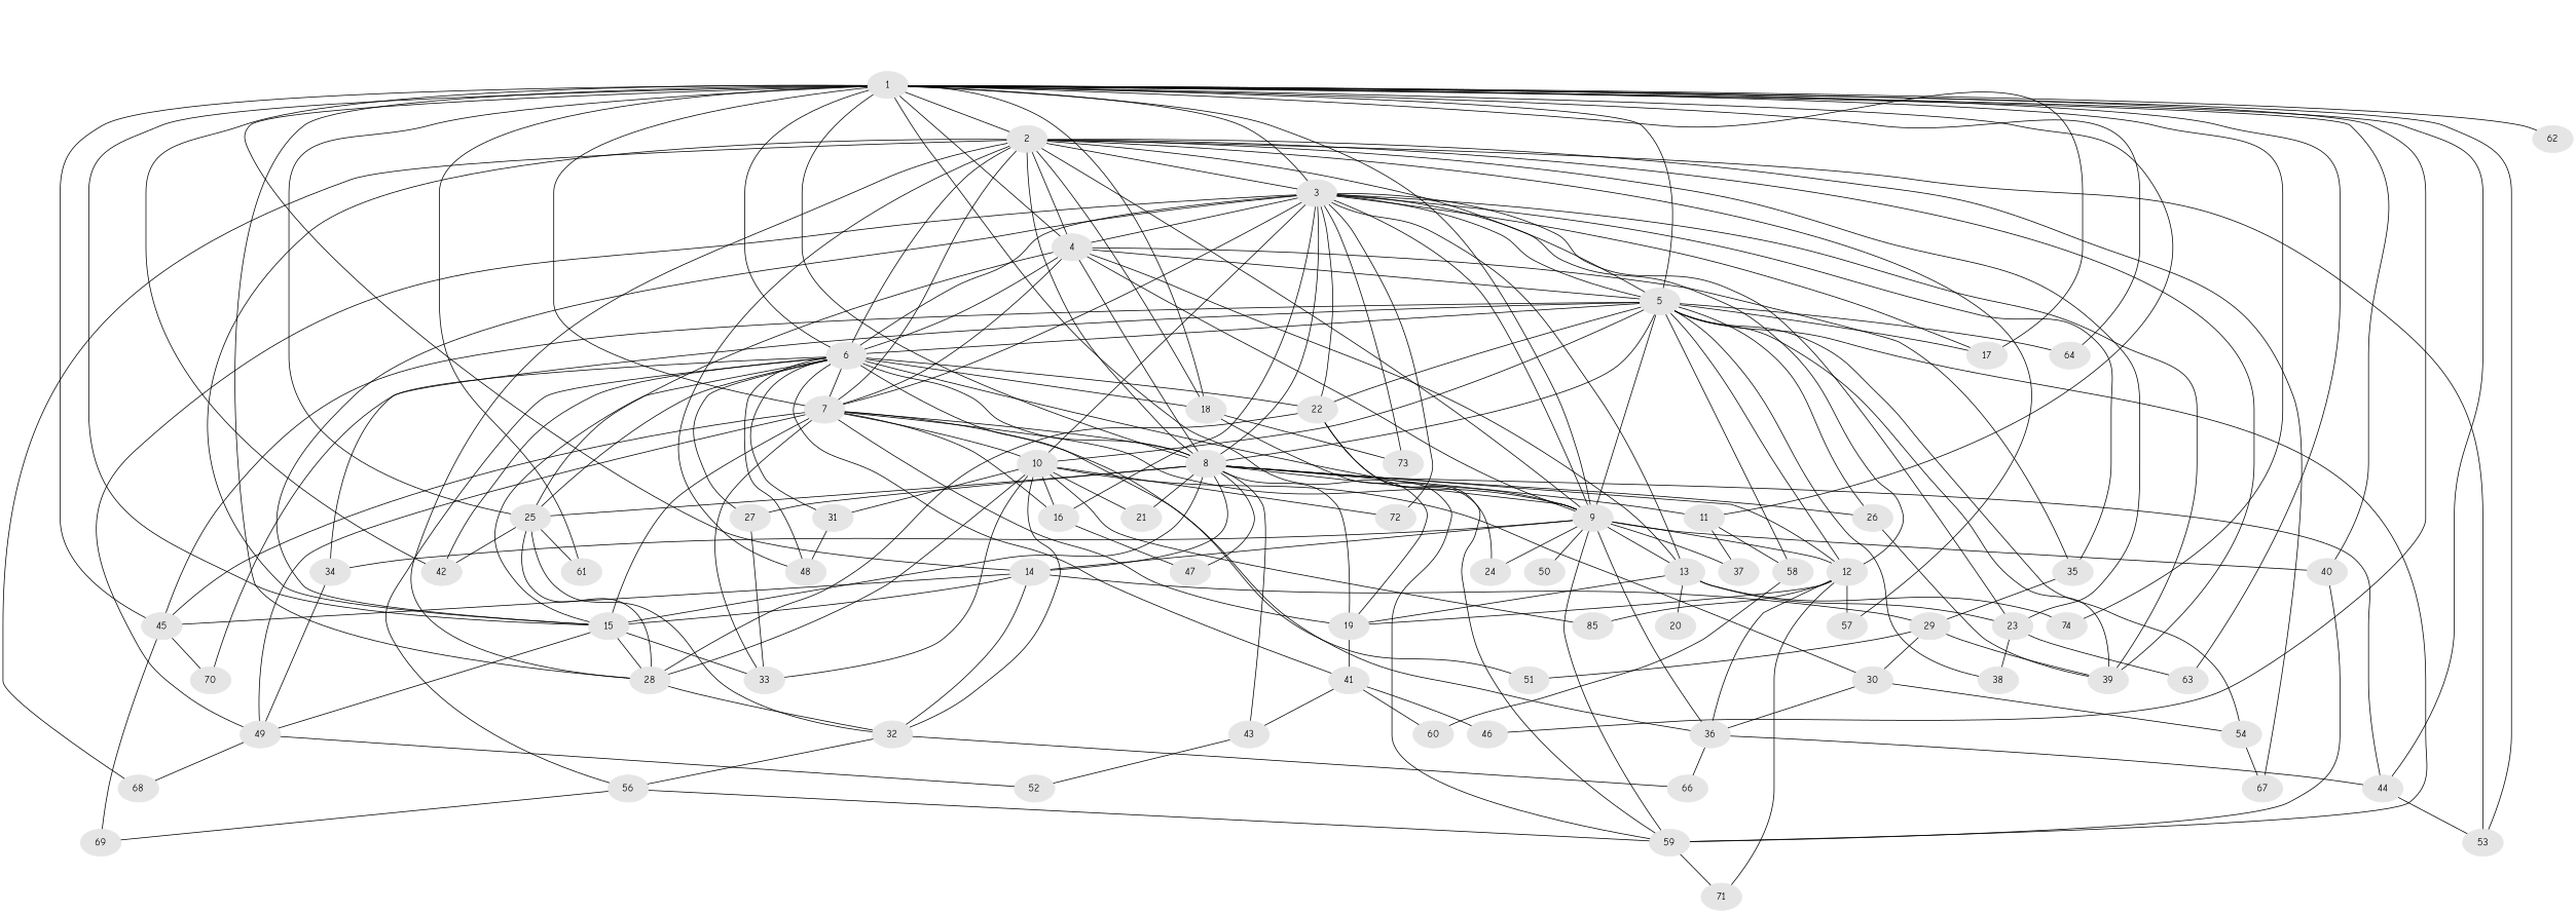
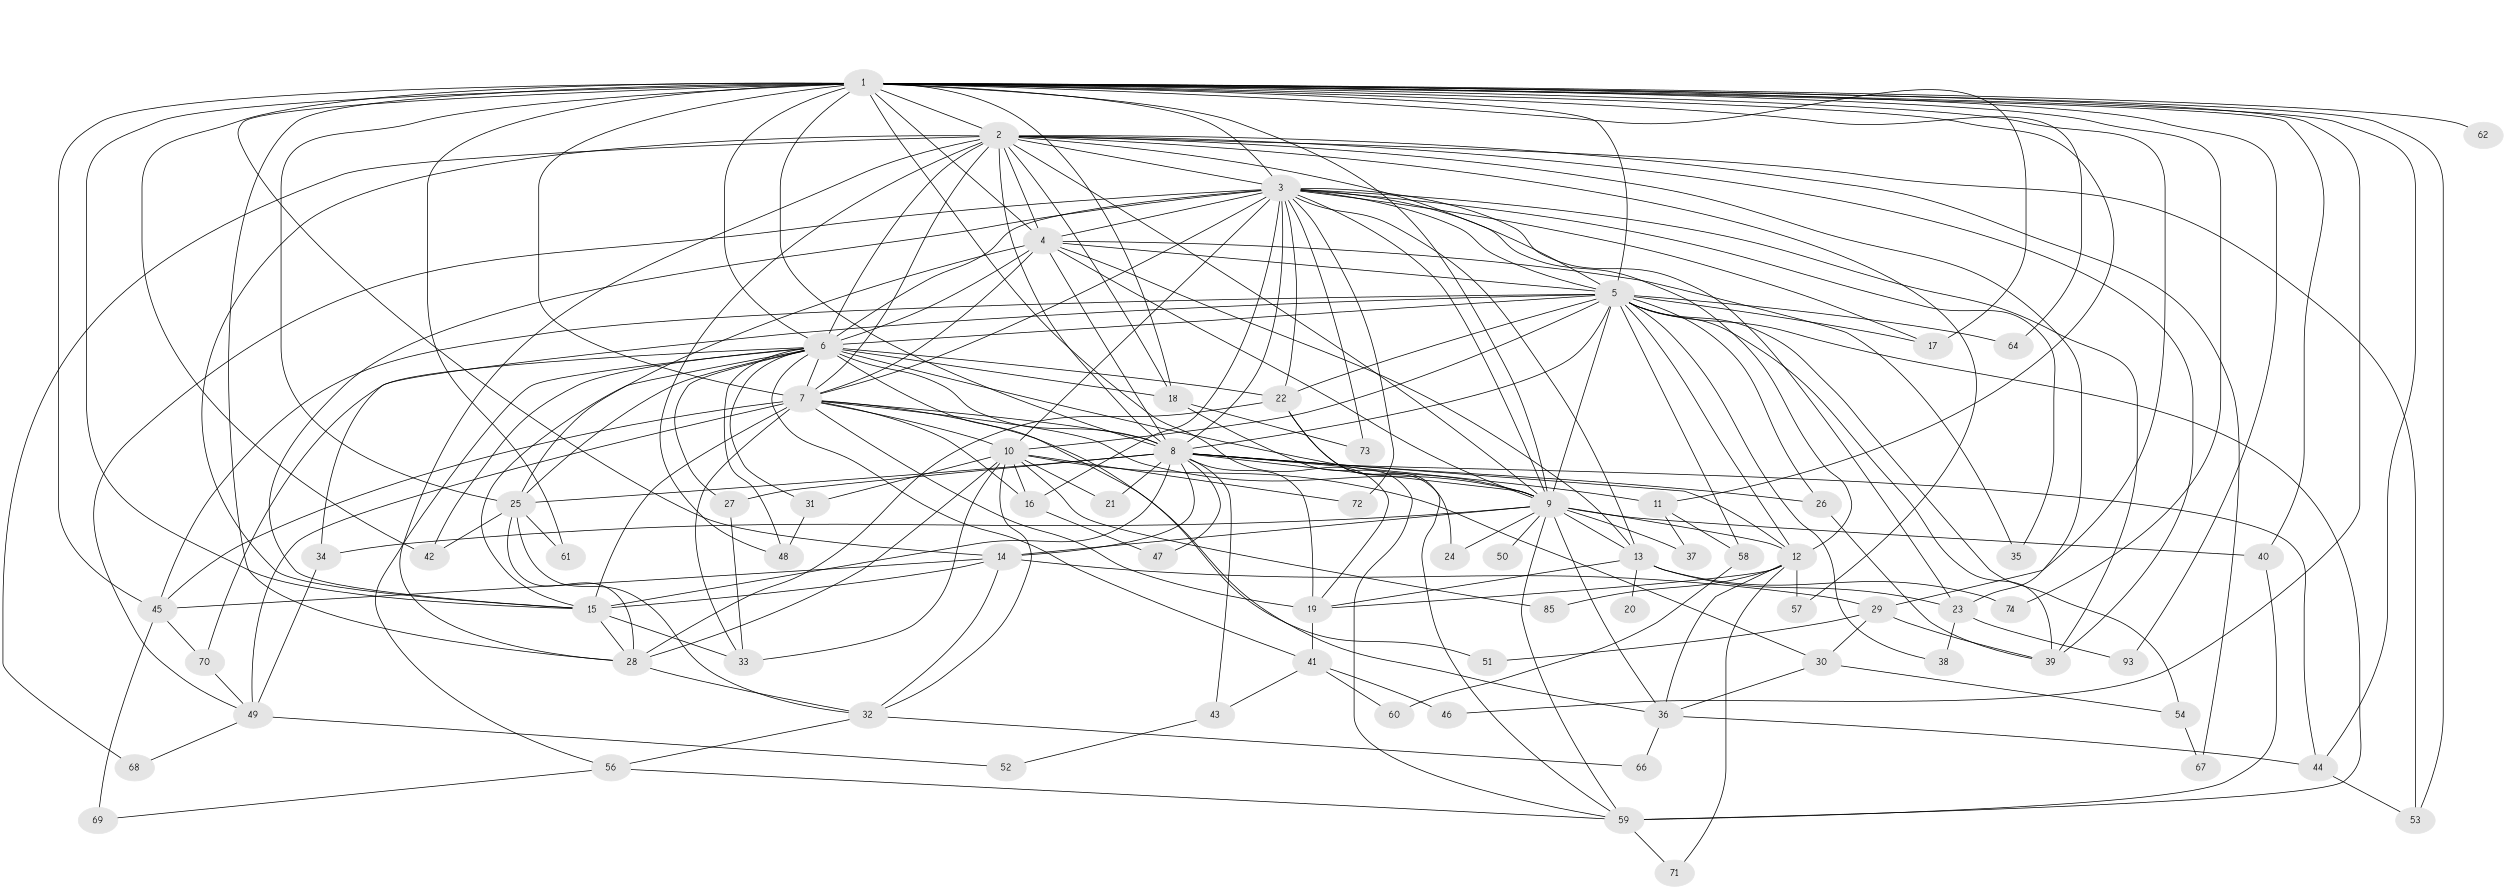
  graph {
    fontname="Comic Neue"
    node [color=gray90 fontname="Comic Neue" style=filled]
    edge [fontname="Comic Neue" weight=1.0]
    1
    2
    3
    4
    5
    6
    7
    8
    9
    11
    14
    15
    17
    18
    19
    25
    28
    29
    40
    42
    44
    45
    46
    53
    61
    62
-   63
+   63 [label=93]
    64
    74
    23
    48
    57
    67
    68
    39
    13
    10
    12
    16
    22
    35
    49
    72
    73
    26
    34
    38
    54
    58
    59
    27
    31
    41
    51
    56
    70
    33
    36
    21
    43
    47
    24
    37
    50
    32
    30
    69
    20
    n69 [label=85]
    71
    52
    60
    66
    1 -- 2
    1 -- 3
    1 -- 4 [weight=8.0]
    1 -- 5
    1 -- 6 [weight=3.0]
    1 -- 7 [weight=2.0]
    1 -- 8 [weight=2.0]
    1 -- 9 [weight=3.0]
    1 -- 11
    1 -- 14
    1 -- 15
    1 -- 17
    1 -- 18 [weight=2.0]
    1 -- 19
    1 -- 25
    1 -- 28
-   35 -- 29 [weight=3.0]
+   1 -- 29 [weight=3.0]
    1 -- 40
    1 -- 42
    1 -- 44
    1 -- 45
    1 -- 46
    1 -- 53
    1 -- 61
    1 -- 62 [weight=2.0]
    1 -- 63
    1 -- 64
    1 -- 74
    2 -- 3
    2 -- 4
    2 -- 5
    2 -- 6 [weight=2.0]
    2 -- 7
    2 -- 8 [weight=2.0]
    2 -- 9
    2 -- 15
    2 -- 18
    2 -- 28
    2 -- 53
    2 -- 23
    2 -- 48
    2 -- 57
    2 -- 67
    2 -- 68
    2 -- 39
    3 -- 4
    3 -- 5 [weight=2.0]
    3 -- 6 [weight=3.0]
    3 -- 7
    3 -- 8
    3 -- 9
    3 -- 15
    3 -- 17
    3 -- 23
    3 -- 39
    3 -- 13
    3 -- 10 [weight=2.0]
    3 -- 12
    3 -- 16
    3 -- 22
    3 -- 35
    3 -- 49
    3 -- 72
    3 -- 73
    4 -- 5
    4 -- 6 [weight=4.0]
    4 -- 7
    4 -- 8
    4 -- 9
    4 -- 25 [weight=2.0]
    4 -- 13
    4 -- 35
    5 -- 6 [weight=2.0]
    5 -- 8
    5 -- 9 [weight=2.0]
    5 -- 17
    5 -- 45
    5 -- 64
    5 -- 39
    5 -- 10
    5 -- 12
    5 -- 22
    5 -- 26
    5 -- 34
    5 -- 38
    5 -- 54
    5 -- 58
    5 -- 59 [weight=2.0]
    6 -- 7 [weight=4.0]
    6 -- 8 [weight=3.0]
    6 -- 9 [weight=2.0]
    6 -- 15 [weight=2.0]
    6 -- 18
    6 -- 25
    6 -- 42
    6 -- 48
    6 -- 22
    6 -- 27
    6 -- 31
    6 -- 41
    6 -- 51
    6 -- 56
    6 -- 70
    7 -- 8
    7 -- 9
    7 -- 15 [weight=11.0]
    7 -- 19 [weight=2.0]
    7 -- 45
    7 -- 10
    7 -- 49
    7 -- 33
    7 -- 36
    8 -- 9
    8 -- 11
    8 -- 14
    8 -- 15 [weight=2.0]
    8 -- 19
    8 -- 25
    8 -- 44
    8 -- 12
    8 -- 26
    8 -- 27
    8 -- 21
    8 -- 43
    8 -- 47
    9 -- 14 [weight=2.0]
    9 -- 40
    9 -- 13
    9 -- 12
    9 -- 34
    9 -- 59
    9 -- 36
    9 -- 24
    9 -- 37
    9 -- 50
    11 -- 58
    11 -- 37
    14 -- 15
    14 -- 29
    14 -- 45 [weight=2.0]
    14 -- 32
    15 -- 28
-   15 -- 49 [weight=2.0]
+   70 -- 49 [weight=2.0]
    15 -- 33
    18 -- 73
    18 -- 59
    19 -- 41
    25 -- 28
    25 -- 42
    25 -- 61
    25 -- 32
    28 -- 32
    29 -- 39
    29 -- 51
    29 -- 30
    40 -- 59
    44 -- 53
    45 -- 70
    45 -- 69
    23 -- 63
    23 -- 38
    13 -- 19
    13 -- 74
    13 -- 23
    13 -- 20
    10 -- 28
    10 -- 16
    10 -- 72
    10 -- 31
    10 -- 33 [weight=2.0]
    10 -- 21
    10 -- 32
    10 -- 30
    10 -- n69
    12 -- 19
    12 -- 57
    12 -- 36
    12 -- n69
    12 -- 71
    16 -- 7
    16 -- 47
    22 -- 28
    22 -- 59
    22 -- 24
    49 -- 68
    49 -- 52
    26 -- 39
    34 -- 49
    54 -- 67
    58 -- 60
    59 -- 71
    27 -- 33
    31 -- 48
    41 -- 46
    41 -- 43
    41 -- 60
    56 -- 59
    56 -- 69
    36 -- 44
    36 -- 66
    43 -- 52
    32 -- 56
    32 -- 66
    30 -- 54
    30 -- 36
  }
